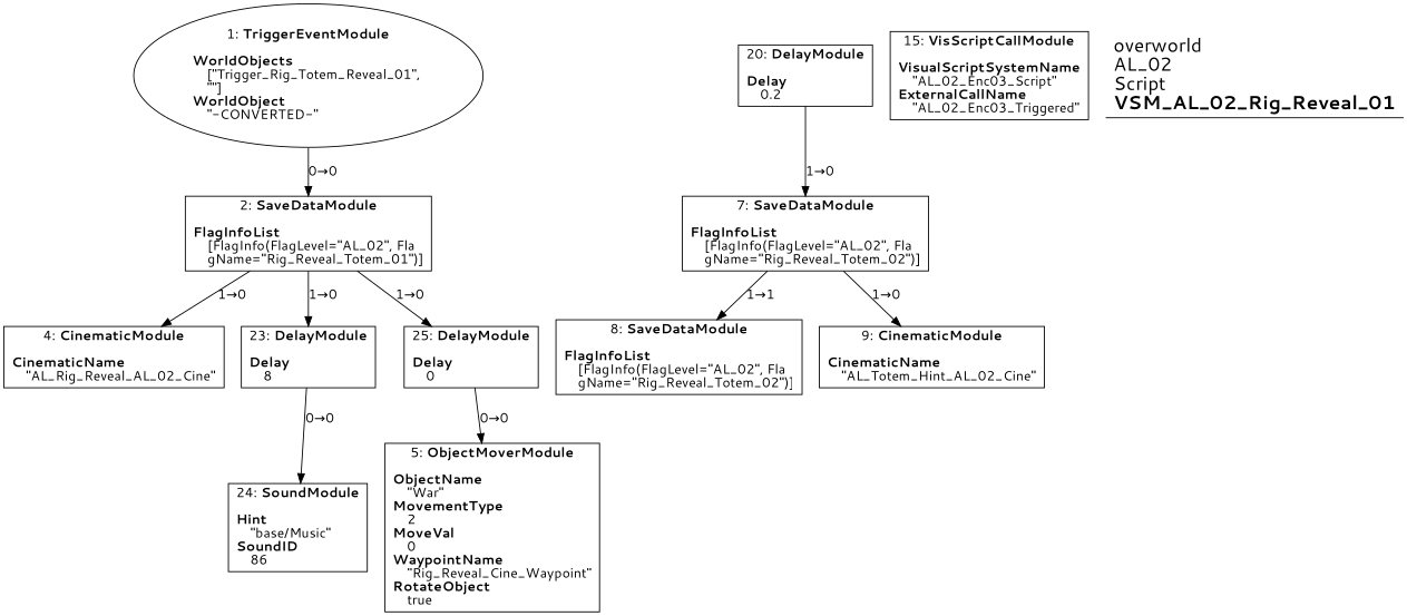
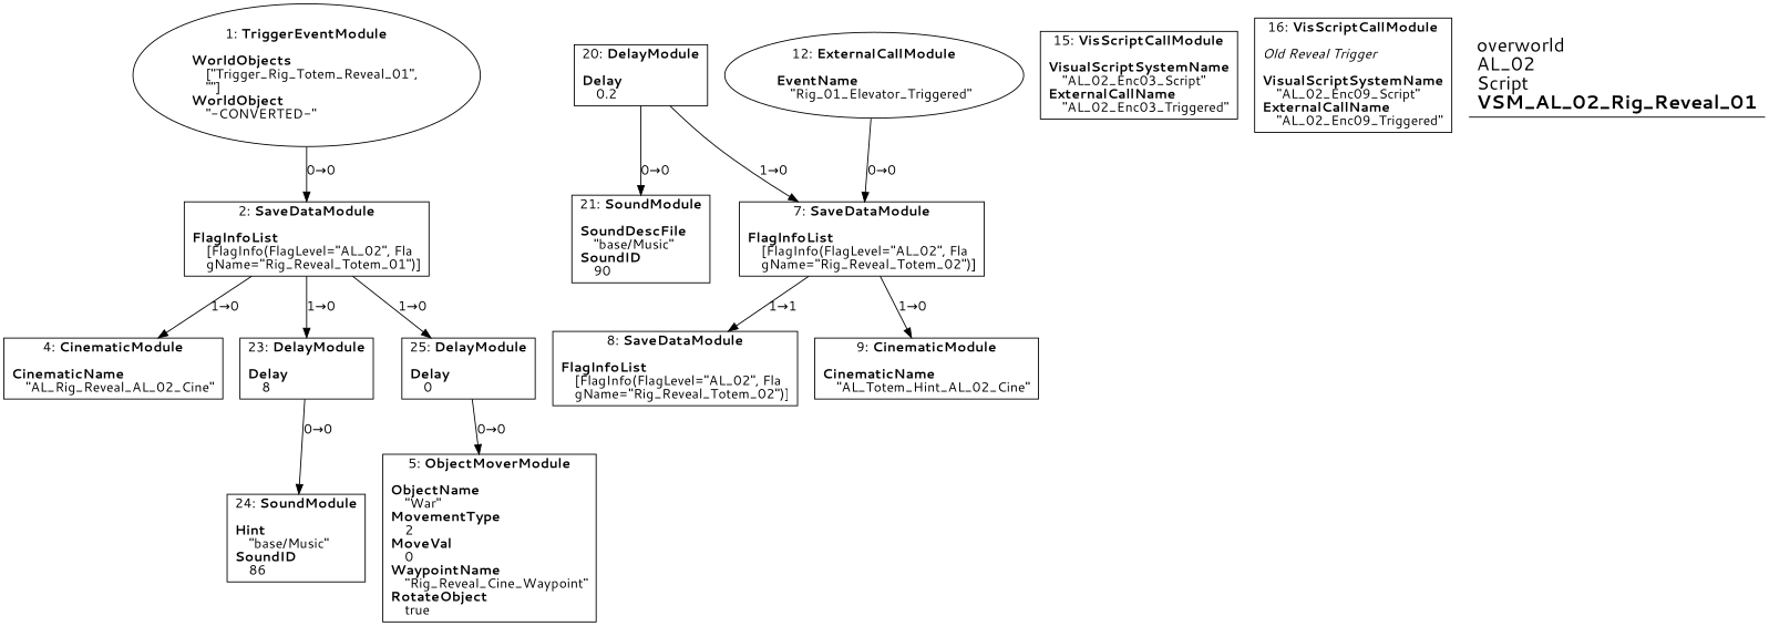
  digraph {
    fontname="Segoe UI"
    splines=spline
    node [fontname="Segoe UI" shape=box]
    edge [fontname="Segoe UI"]
    n1 [label=<1: <b>TriggerEventModule</b><br/><br/><b>WorldObjects</b><br align="left"/>    [&quot;Trigger_Rig_Totem_Reveal_01&quot;, <br align="left"/>    &quot;&quot;]<br align="left"/><b>WorldObject</b><br align="left"/>    &quot;-CONVERTED-&quot;<br align="left"/>> shape=oval]
    n2 [label=<2: <b>SaveDataModule</b><br/><br/><b>FlagInfoList</b><br align="left"/>    [FlagInfo(FlagLevel=&quot;AL_02&quot;, Fla<br align="left"/>    gName=&quot;Rig_Reveal_Totem_01&quot;)]<br align="left"/>>]
    n3 [label=<4: <b>CinematicModule</b><br/><br/><b>CinematicName</b><br align="left"/>    &quot;AL_Rig_Reveal_AL_02_Cine&quot;<br align="left"/>>]
    n4 [label=<23: <b>DelayModule</b><br/><br/><b>Delay</b><br align="left"/>    8<br align="left"/>>]
    n5 [label=<25: <b>DelayModule</b><br/><br/><b>Delay</b><br align="left"/>    0<br align="left"/>>]
    n6 [label=<24: <b>SoundModule</b><br/><br/><b>Hint</b><br align="left"/>    &quot;base/Music&quot;<br align="left"/><b>SoundID</b><br align="left"/>    86<br align="left"/>>]
    n7 [label=<5: <b>ObjectMoverModule</b><br/><br/><b>ObjectName</b><br align="left"/>    &quot;War&quot;<br align="left"/><b>MovementType</b><br align="left"/>    2<br align="left"/><b>MoveVal</b><br align="left"/>    0<br align="left"/><b>WaypointName</b><br align="left"/>    &quot;Rig_Reveal_Cine_Waypoint&quot;<br align="left"/><b>RotateObject</b><br align="left"/>    true<br align="left"/>>]
    n8 [label=<7: <b>SaveDataModule</b><br/><br/><b>FlagInfoList</b><br align="left"/>    [FlagInfo(FlagLevel=&quot;AL_02&quot;, Fla<br align="left"/>    gName=&quot;Rig_Reveal_Totem_02&quot;)]<br align="left"/>>]
    n9 [label=<8: <b>SaveDataModule</b><br/><br/><b>FlagInfoList</b><br align="left"/>    [FlagInfo(FlagLevel=&quot;AL_02&quot;, Fla<br align="left"/>    gName=&quot;Rig_Reveal_Totem_02&quot;)]<br align="left"/>>]
    n10 [label=<9: <b>CinematicModule</b><br/><br/><b>CinematicName</b><br align="left"/>    &quot;AL_Totem_Hint_AL_02_Cine&quot;<br align="left"/>>]
    n11 [label=<20: <b>DelayModule</b><br/><br/><b>Delay</b><br align="left"/>    0.2<br align="left"/>>]
+   n12 [label=<21: <b>SoundModule</b><br/><br/><b>SoundDescFile</b><br align="left"/>    &quot;base/Music&quot;<br align="left"/><b>SoundID</b><br align="left"/>    90<br align="left"/>>]
+   n13 [label=<12: <b>ExternalCallModule</b><br/><br/><b>EventName</b><br align="left"/>    &quot;Rig_01_Elevator_Triggered&quot;<br align="left"/>> shape=oval]
    n14 [label=<15: <b>VisScriptCallModule</b><br/><br/><b>VisualScriptSystemName</b><br align="left"/>    &quot;AL_02_Enc03_Script&quot;<br align="left"/><b>ExternalCallName</b><br align="left"/>    &quot;AL_02_Enc03_Triggered&quot;<br align="left"/>>]
+   n15 [label=<16: <b>VisScriptCallModule</b><br/><br/><i>Old Reveal Trigger<br align="left"/></i><br align="left"/><b>VisualScriptSystemName</b><br align="left"/>    &quot;AL_02_Enc09_Script&quot;<br align="left"/><b>ExternalCallName</b><br align="left"/>    &quot;AL_02_Enc09_Triggered&quot;<br align="left"/>>]
    n16 [label=<<font point-size="20">overworld<br align="left"/>AL_02<br align="left"/>Script<br align="left"/><b>VSM_AL_02_Rig_Reveal_01</b><br align="left"/></font>> shape=underline]
    n1 -> n2 [label="0→0"]
    n2 -> n3 [label="1→0"]
    n2 -> n4 [label="1→0"]
    n2 -> n5 [label="1→0"]
    n4 -> n6 [label="0→0"]
    n5 -> n7 [label="0→0"]
    n8 -> n9 [label="1→1"]
    n8 -> n10 [label="1→0"]
    n11 -> n8 [label="1→0"]
+   n11 -> n12 [label="0→0"]
+   n13 -> n8 [label="0→0"]
  }
